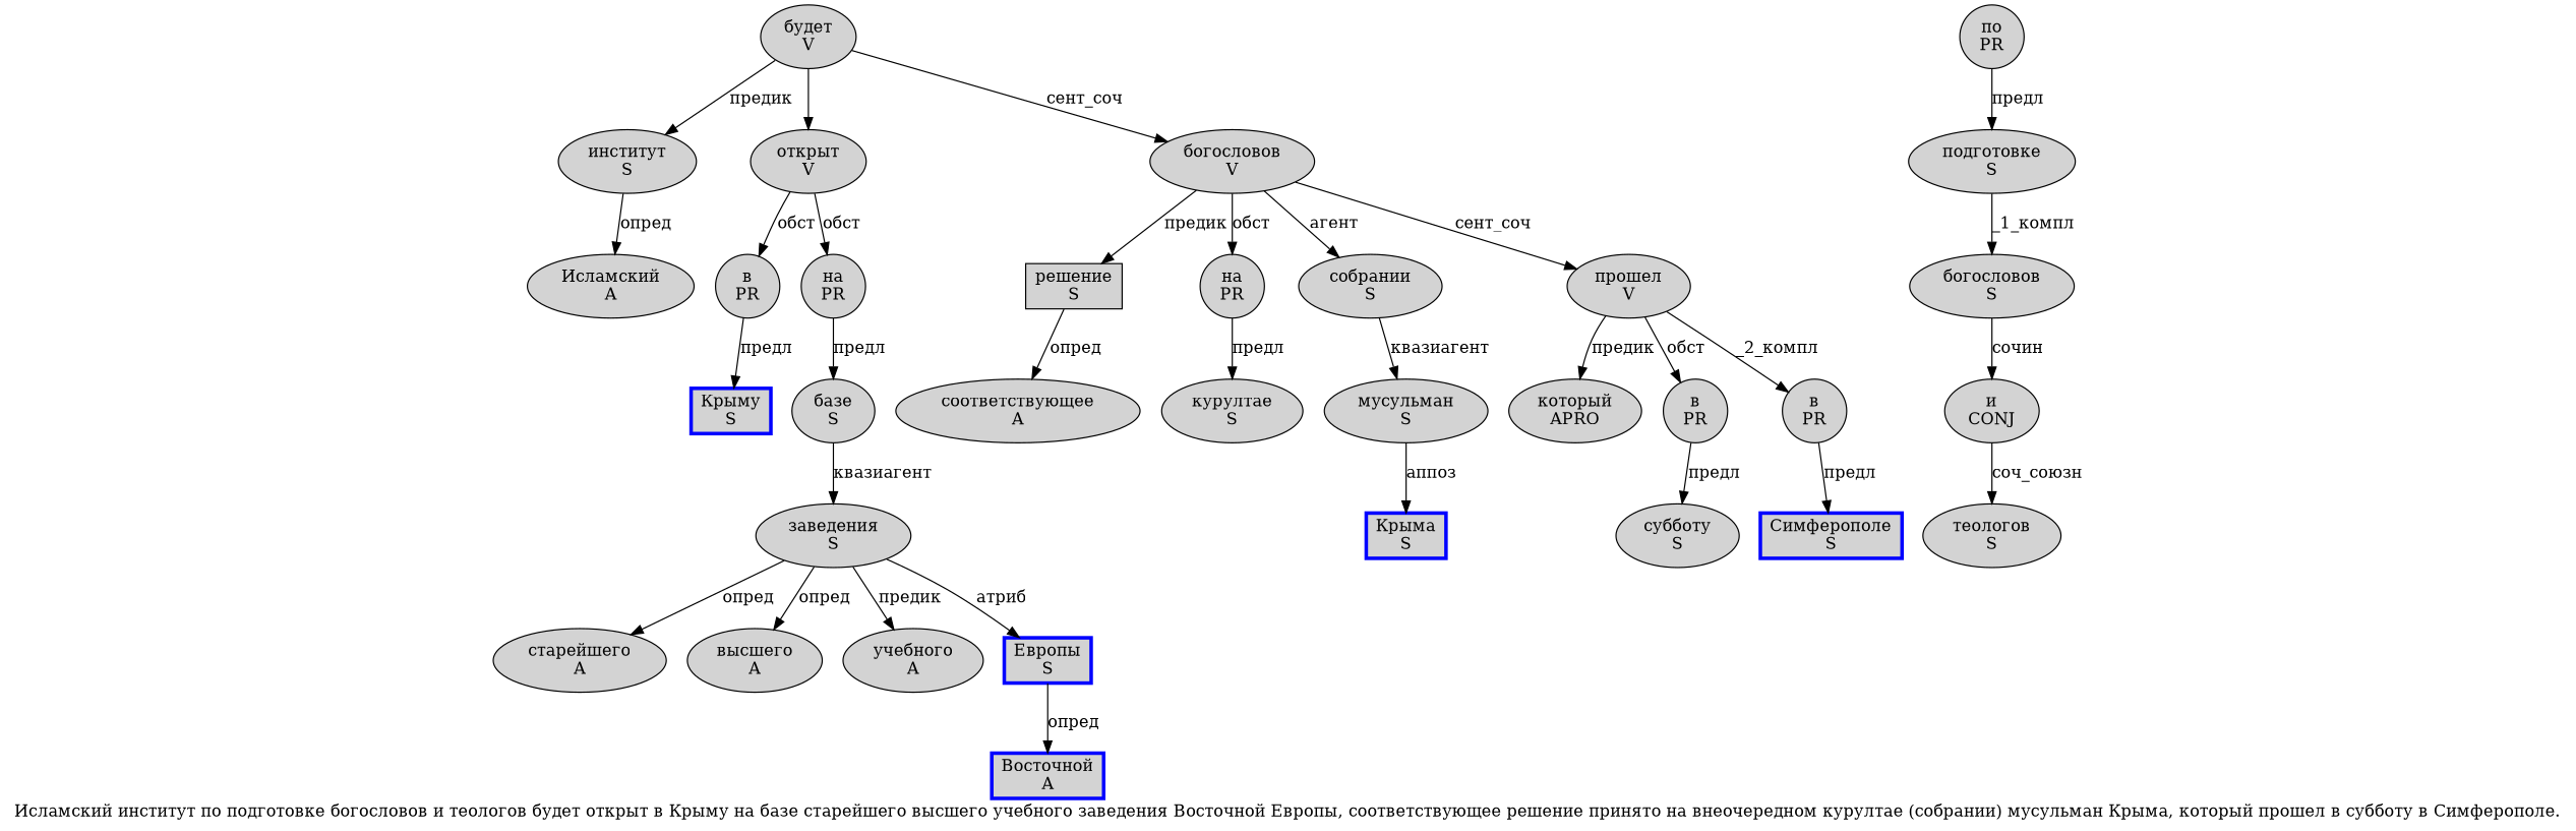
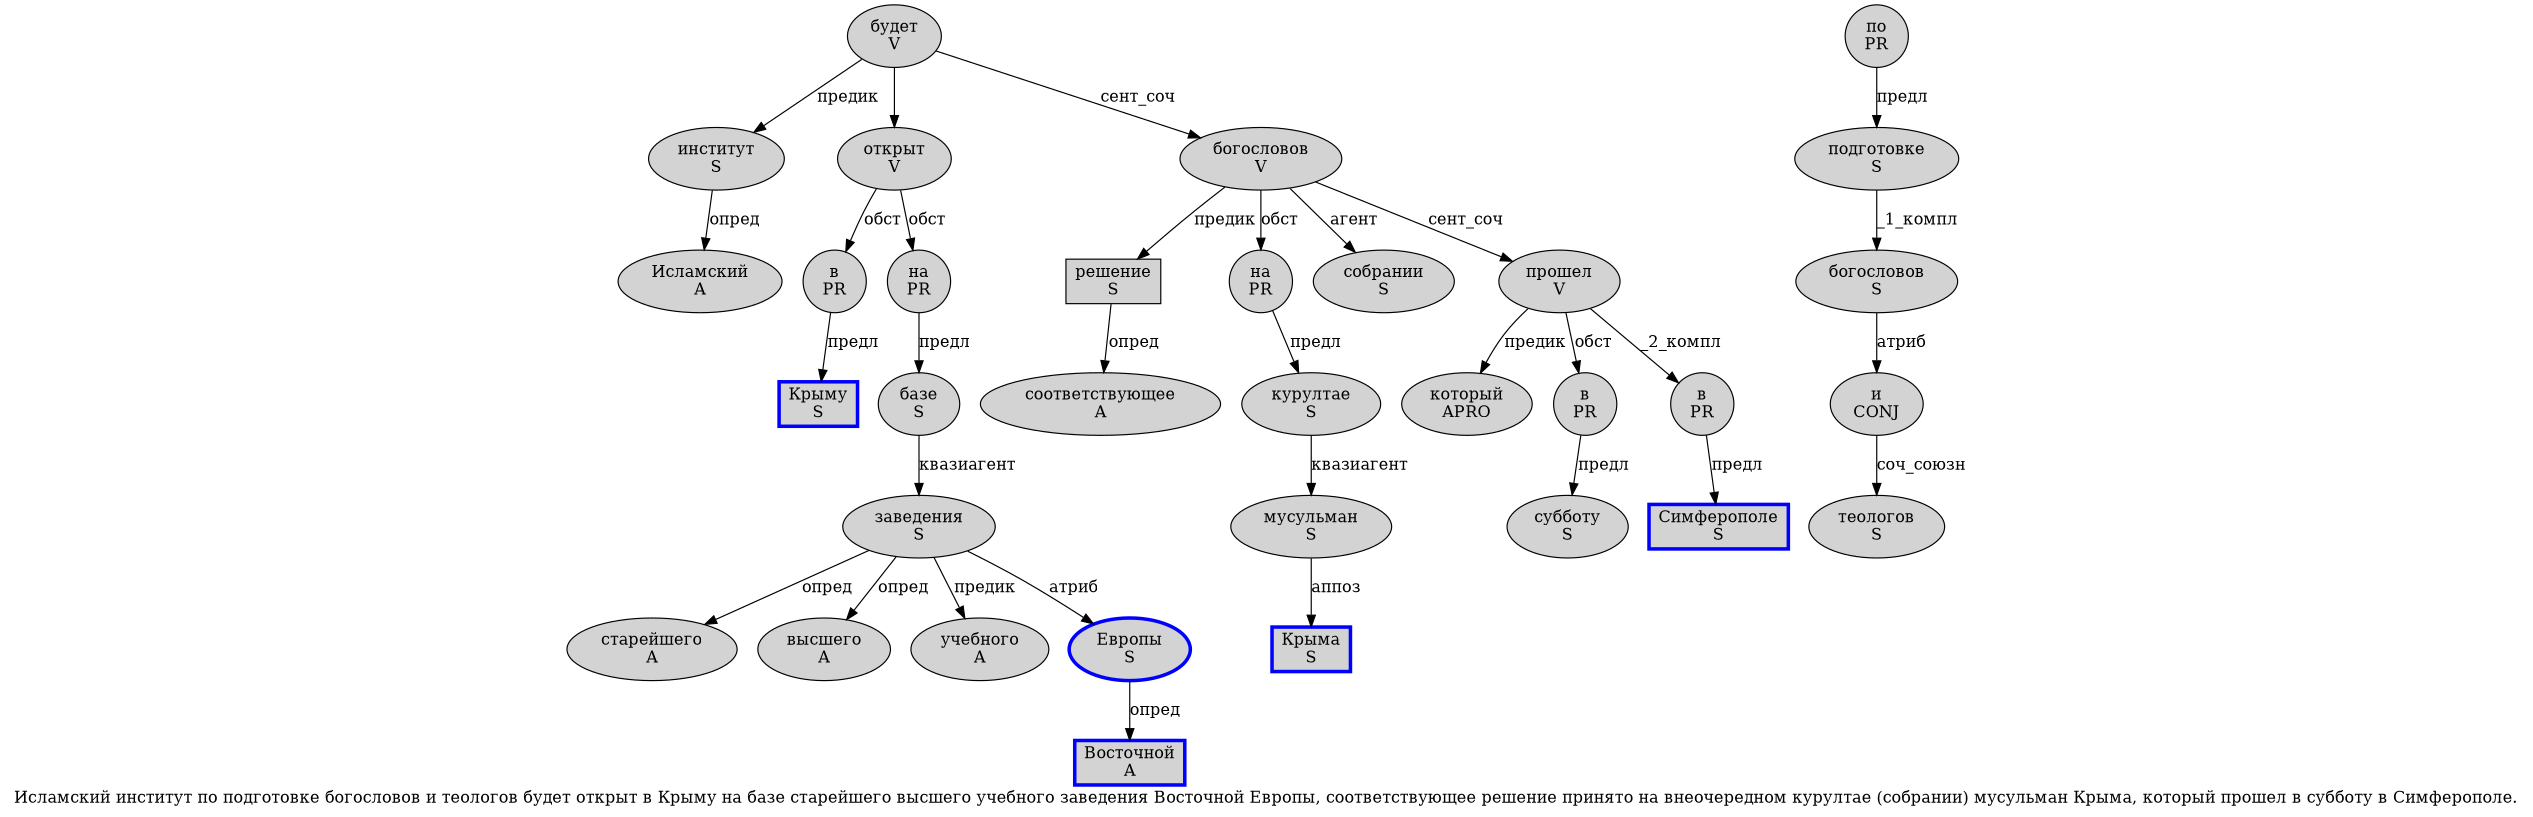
  digraph {
    label="Исламский институт по подготовке богословов и теологов будет открыт в Крыму на базе старейшего высшего учебного заведения Восточной Европы, соответствующее решение принято на внеочередном курултае (собрании) мусульман Крыма, который прошел в субботу в Симферополе."
    node [fillcolor=lightgray penwidth=1 shape=ellipse style=filled]
    n1 [label="Исламский\nA"]
    n2 [label="институт\nS"]
    n3 [label="по\nPR"]
    n4 [label="подготовке\nS"]
    n5 [label="богословов\nS"]
    n6 [label="и\nCONJ"]
    n7 [label="теологов\nS"]
    n8 [label="будет\nV"]
    n9 [label="открыт\nV"]
    n10 [label="богословов\nV"]
    n11 [label="в\nPR"]
    n12 [label="на\nPR"]
    n13 [label="решение\nS" shape=box]
    n14 [label="на\nPR"]
    n15 [label="собрании\nS"]
    n16 [label="прошел\nV"]
    n17 [color=blue label="Крыму\nS" penwidth=3 shape=box]
    n18 [label="базе\nS"]
    n19 [label="заведения\nS"]
    n20 [label="старейшего\nA"]
    n21 [label="высшего\nA"]
    n22 [label="учебного\nA"]
-   n23 [color=blue label="Европы\nS" penwidth=3 shape=box]
+   n23 [color=blue label="Европы\nS" penwidth=3]
    n24 [color=blue label="Восточной\nA" penwidth=3 shape=box]
    n25 [label="соответствующее\nA"]
    n26 [label="курултае\nS"]
    n27 [label="мусульман\nS"]
    n28 [label="который\nAPRO"]
    n29 [label="в\nPR"]
    n30 [label="в\nPR"]
    n31 [color=blue label="Крыма\nS" penwidth=3 shape=box]
    n32 [label="субботу\nS"]
    n33 [color=blue label="Симферополе\nS" penwidth=3 shape=box]
    n2 -> n1 [label="опред"]
    n3 -> n4 [label="предл"]
    n4 -> n5 [label="_1_компл"]
-   n5 -> n6 [label="сочин"]
+   n5 -> n6 [label="атриб"]
    n6 -> n7 [label="соч_союзн"]
    n8 -> n2 [label="предик"]
    n8 -> n9
    n8 -> n10 [label="сент_соч"]
    n9 -> n11 [label="обст"]
    n9 -> n12 [label="обст"]
    n10 -> n13 [label="предик"]
    n10 -> n14 [label="обст"]
    n10 -> n15 [label="агент"]
    n10 -> n16 [label="сент_соч"]
    n11 -> n17 [label="предл"]
    n12 -> n18 [label="предл"]
    n13 -> n25 [label="опред"]
    n14 -> n26 [label="предл"]
-   n15 -> n27 [label="квазиагент"]
+   n26 -> n27 [label="квазиагент"]
    n16 -> n28 [label="предик"]
    n16 -> n29 [label="обст"]
    n16 -> n30 [label="_2_компл"]
    n18 -> n19 [label="квазиагент"]
    n19 -> n20 [label="опред"]
    n19 -> n21 [label="опред"]
    n19 -> n22 [label="предик"]
    n19 -> n23 [label="атриб"]
    n23 -> n24 [label="опред"]
    n27 -> n31 [label="аппоз"]
    n29 -> n32 [label="предл"]
    n30 -> n33 [label="предл"]
  }
